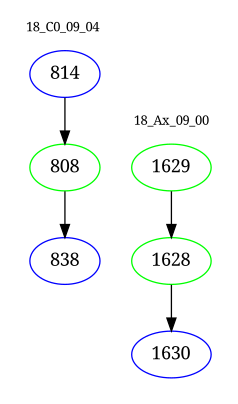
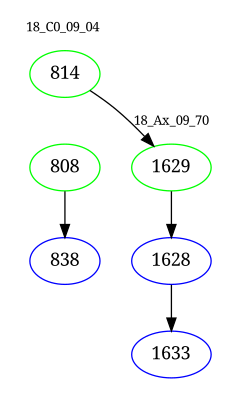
  digraph {
    fontname="Noto Serif"
    node [color=green fontname="Noto Serif"]
    edge [color=black fontname="Noto Serif"]
    n1 [label=1629]
-   n2 [label=1628]
-   n3 [color=blue label=1630]
-   n4 [color=blue label=814]
+   n2 [color=blue label=1628]
+   n3 [color=blue label=1633]
+   n4 [label=814]
    n5 [label=808]
    n6 [color=blue label=838]
    subgraph cluster_1 {
      color=white
      fontsize=10
-     label="18_Ax_09_00"
+     label="18_Ax_09_70"
      n1
      n2
      n3
    }
    subgraph cluster_2 {
      color=white
      fontsize=10
      label="18_C0_09_04"
      n4
      n5
      n6
    }
    n1 -> n2
    n2 -> n3
-   n4 -> n5
+   n4 -> n1
    n5 -> n6
  }
